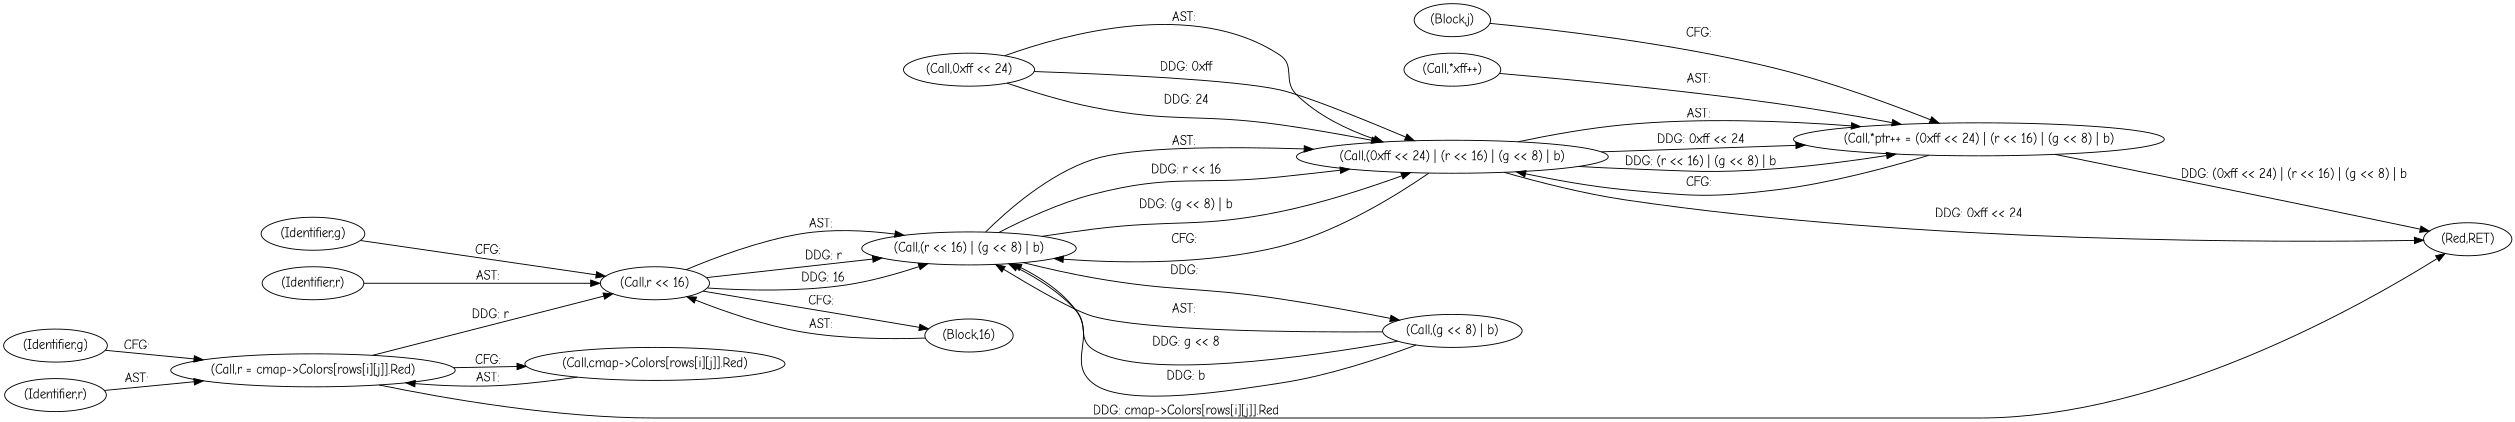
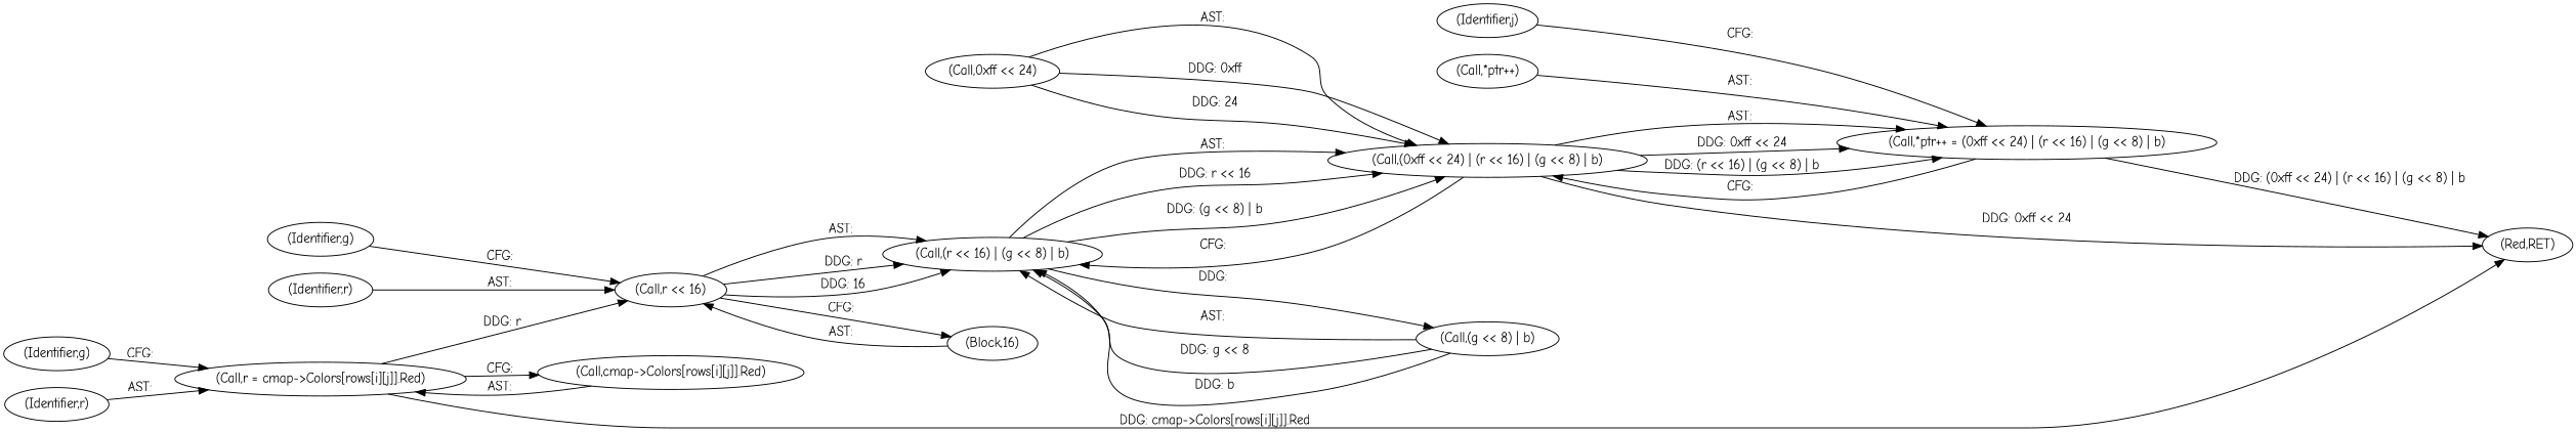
  digraph {
    fontname="Comic Neue"
    rankdir=LR
    node [fontname="Comic Neue"]
    edge [fontname="Comic Neue"]
    n1 [label="(Call,r = cmap->Colors[rows[i][j]].Red)"]
    n2 [label="(Call,r << 16)"]
    n3 [label="(Call,cmap->Colors[rows[i][j]].Red)"]
    n4 [label="(Red,RET)"]
    n5 [label="(Call,(r << 16) | (g << 8) | b)"]
    n6 [label="(Block,16)"]
    n7 [label="(Call,(0xff << 24) | (r << 16) | (g << 8) | b)"]
    n8 [label="(Call,(g << 8) | b)"]
    n9 [label="(Call,*ptr++ = (0xff << 24) | (r << 16) | (g << 8) | b)"]
-   n10 [label="(Block,j)"]
+   n10 [label="(Identifier,j)"]
    n11 [label="(Identifier,g)"]
    n12 [label="(Identifier,g)"]
    n13 [label="(Identifier,r)"]
    n14 [label="(Call,0xff << 24)"]
-   n15 [label="(Call,*xff++)"]
+   n15 [label="(Call,*ptr++)"]
    n16 [label="(Identifier,r)"]
    n1 -> n2 [label="DDG: r"]
    n1 -> n3 [label="CFG: "]
    n1 -> n4 [label="DDG: cmap->Colors[rows[i][j]].Red"]
    n2 -> n5 [label="AST: "]
    n2 -> n5 [label="DDG: r"]
    n2 -> n5 [label="DDG: 16"]
    n2 -> n6 [label="CFG: "]
    n3 -> n1 [label="AST: "]
    n5 -> n7 [label="AST: "]
    n5 -> n7 [label="DDG: r << 16"]
    n5 -> n7 [label="DDG: (g << 8) | b"]
    n5 -> n8 [label="DDG: "]
    n6 -> n2 [label="AST: "]
    n7 -> n4 [label="DDG: 0xff << 24"]
    n7 -> n5 [label="CFG: "]
    n7 -> n9 [label="AST: "]
    n7 -> n9 [label="DDG: 0xff << 24"]
    n7 -> n9 [label="DDG: (r << 16) | (g << 8) | b"]
    n8 -> n5 [label="AST: "]
    n8 -> n5 [label="DDG: g << 8"]
    n8 -> n5 [label="DDG: b"]
    n9 -> n4 [label="DDG: (0xff << 24) | (r << 16) | (g << 8) | b"]
    n9 -> n7 [label="CFG: "]
    n10 -> n9 [label="CFG: "]
    n11 -> n2 [label="CFG: "]
    n12 -> n1 [label="CFG: "]
    n13 -> n2 [label="AST: "]
    n14 -> n7 [label="AST: "]
    n14 -> n7 [label="DDG: 0xff"]
    n14 -> n7 [label="DDG: 24"]
    n15 -> n9 [label="AST: "]
    n16 -> n1 [label="AST: "]
  }
